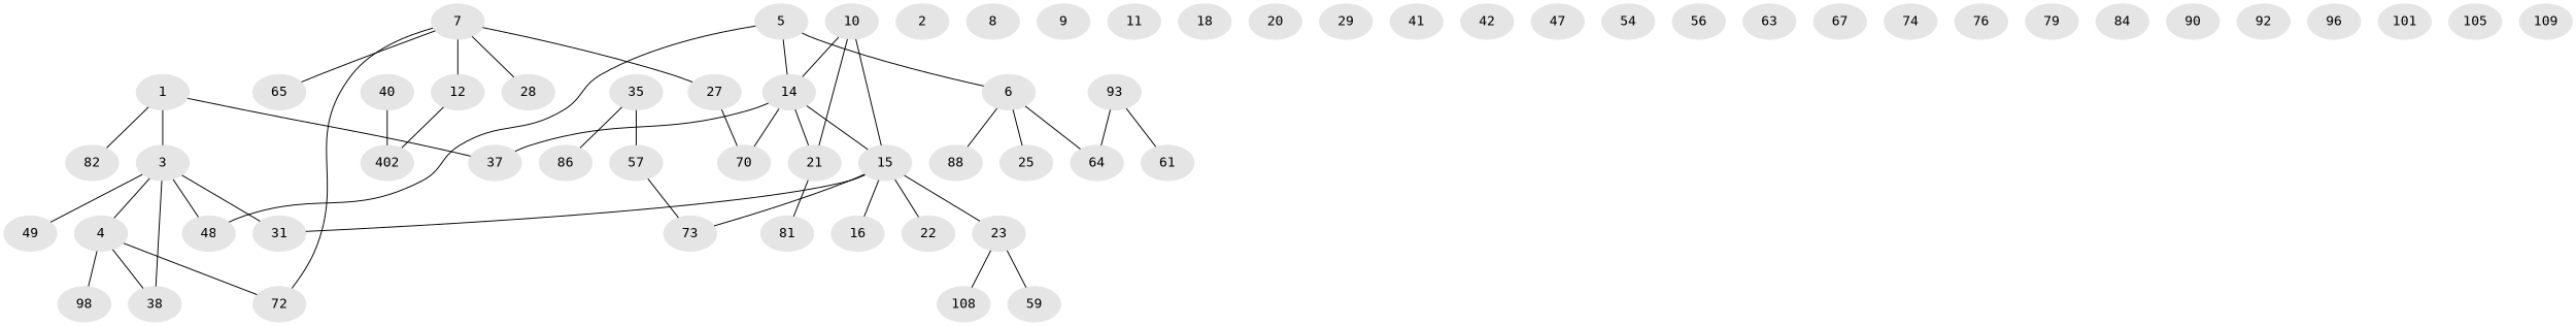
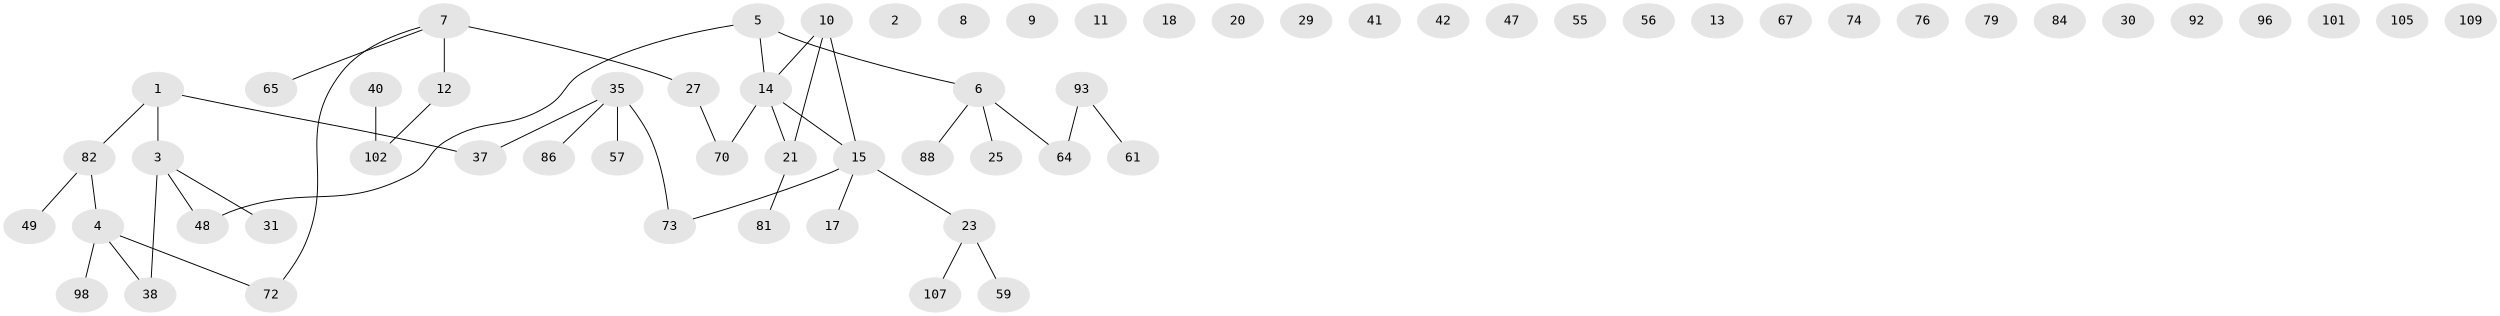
  graph {
    fontname="DejaVu Sans Mono"
    node [color=gray90 fontname="DejaVu Sans Mono" style=filled]
    edge [fontname="DejaVu Sans Mono"]
    1 [super="+45"]
    3 [super="+24+54+75+78"]
    n3 [label=37]
    82
    4 [super="+46+66+103"]
    31
    38 [super="+83"]
    48 [super="+91"]
    49
    2
    72
    98
    12 [super="+32+93"]
-   102 [label=402]
+   102
    5 [super="+30+34"]
    6 [super="+43+94"]
    14 [super="+19+26+33"]
    25
    64 [super="+110"]
    n20 [label=88]
    15 [super="+16+51+99"]
    21 [super="+89"]
    70
-   28 [super="+36+104"]
    7 [super="+52+95"]
    27 [super="+60"]
    65
    8 [super="+69"]
    9 [super="+53+62"]
    10 [super="+44+87"]
-   17 [label=16]
-   22
+   17
    23 [super="+68"]
    n34 [label=73]
    11
    n36 [label=93 super="+88+97"]
    61
    81
    59
-   107 [label=108]
+   107
    18 [super="+106"]
    20 [super="+73"]
    29
    35 [super="+37+108"]
    57
    86
    40 [super="+50"]
    41 [super="+77"]
    42 [super="+85"]
    47
-   55 [label=54]
+   55
    56
-   63
+   63 [label=13]
    67
    74
    76
    79
    84
-   90 [super="+100"]
+   90 [super="+100" label=30]
    92
    96
    101
    105
    109
    1 -- 3
    1 -- n3
    1 -- 82
-   3 -- 4 [weight=2]
+   82 -- 4 [weight=2]
    3 -- 31
    3 -- 38
    3 -- 48
-   3 -- 49
+   82 -- 49
    4 -- 38
    4 -- 72
    4 -- 98
    12 -- 102
    5 -- 48
    5 -- 6
    5 -- 14
    6 -- 25
    6 -- 64
    6 -- n20
-   14 -- n3
+   35 -- n3
    14 -- 15
    14 -- 21
    14 -- 70
-   15 -- 31
    15 -- 17
-   15 -- 22
    15 -- 23
    15 -- n34
    21 -- 81
    7 -- 72
    7 -- 12
-   7 -- 28
    7 -- 27
    7 -- 65
    27 -- 70
    10 -- 14
    10 -- 15
    10 -- 21
    23 -- 59
    23 -- 107
    n36 -- 64
    n36 -- 61
-   57 -- n34
+   35 -- n34
    35 -- 57
    35 -- 86
    40 -- 102
  }
